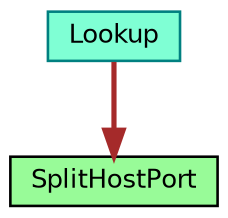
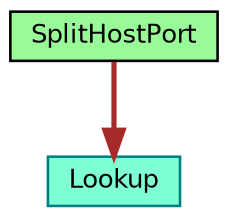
  digraph {
    rankdir=TB
    node [fontname=Helvetica fontsize=10 shape=record style=filled]
    n1 [color=teal fillcolor=aquamarine fontcolor=black height=0.2 label=Lookup width=0.4]
    n2 [color=black fillcolor=palegreen height=0.2 label=SplitHostPort width=0.4]
-   n1 -> n2 [color=brown fontname=Helvetica fontsize=10 labelfontname=Helvetica labelfontsize=10 style=bold]
+   n2 -> n1 [color=brown fontname=Helvetica fontsize=10 labelfontname=Helvetica labelfontsize=10 style=bold]
  }
